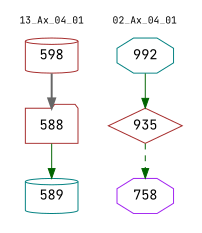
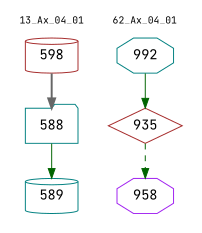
  digraph {
    fontname="JetBrains Mono"
    node [color=teal fontname="JetBrains Mono" shape=cylinder]
    edge [color=darkgreen fontname="JetBrains Mono" style=solid]
    n1 [color=brown label=598]
-   n2 [color=brown label=588 shape=folder]
+   n2 [label=588 shape=folder]
    n3 [label=589]
    n4 [label=992 shape=octagon]
    n5 [color=brown label=935 shape=diamond]
-   n6 [color=purple label=758 shape=octagon]
+   n6 [color=purple label=958 shape=octagon]
    subgraph cluster_1 {
      color=white
      fontsize=10
      label="13_Ax_04_01"
      n1
      n2
      n3
    }
    subgraph cluster_2 {
      color=white
      fontsize=10
-     label="02_Ax_04_01"
+     label="62_Ax_04_01"
      n4
      n5
      n6
    }
    n1 -> n2 [color=gray40 style=bold]
    n2 -> n3
    n4 -> n5
    n5 -> n6 [style=dashed]
  }
